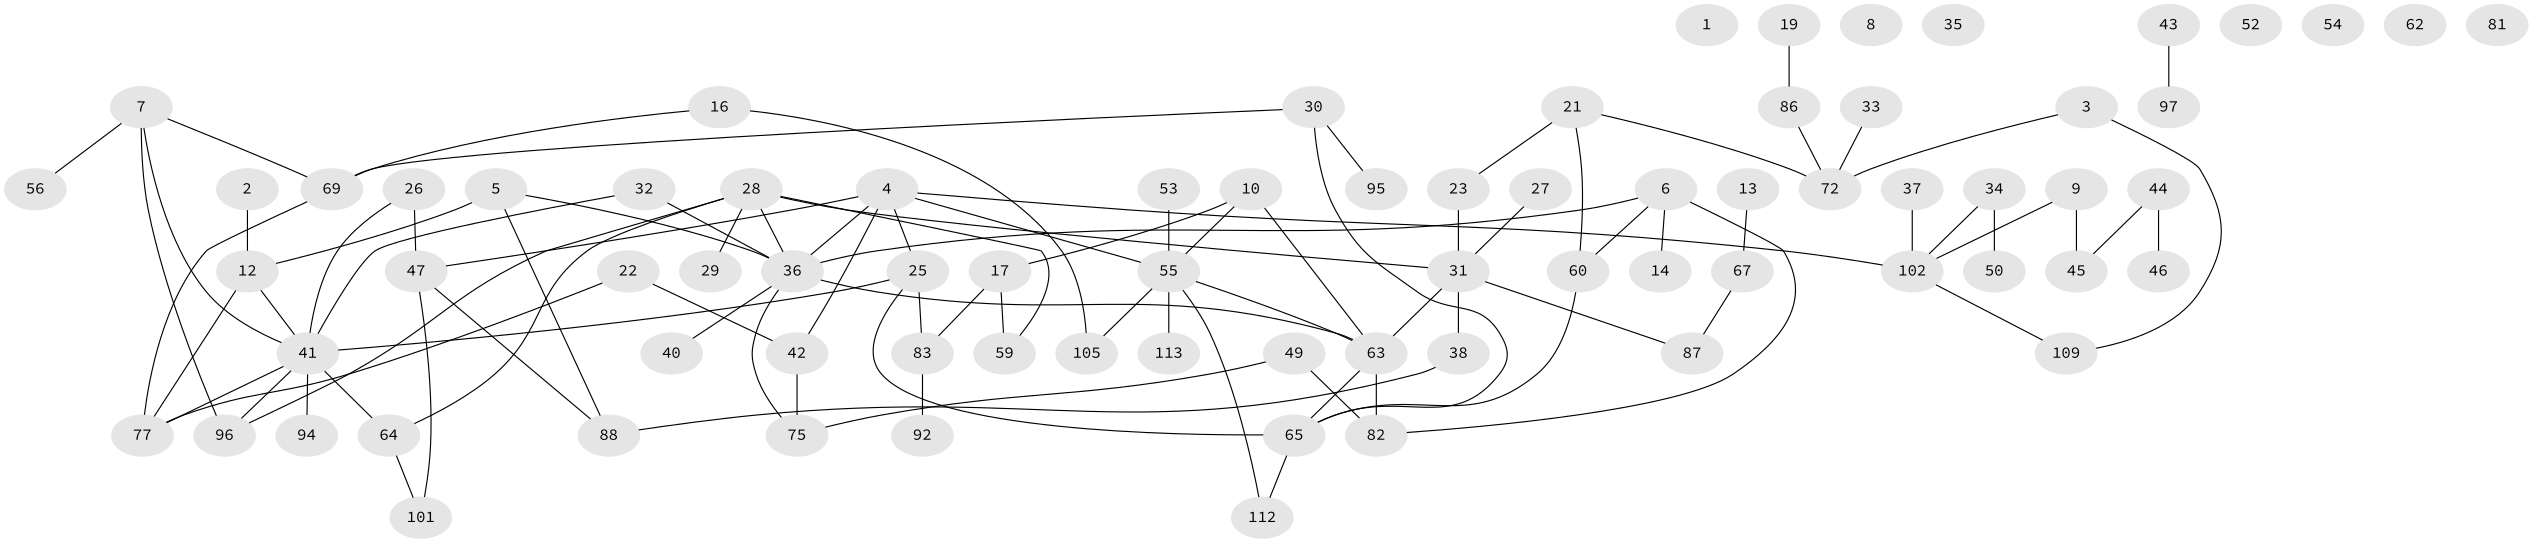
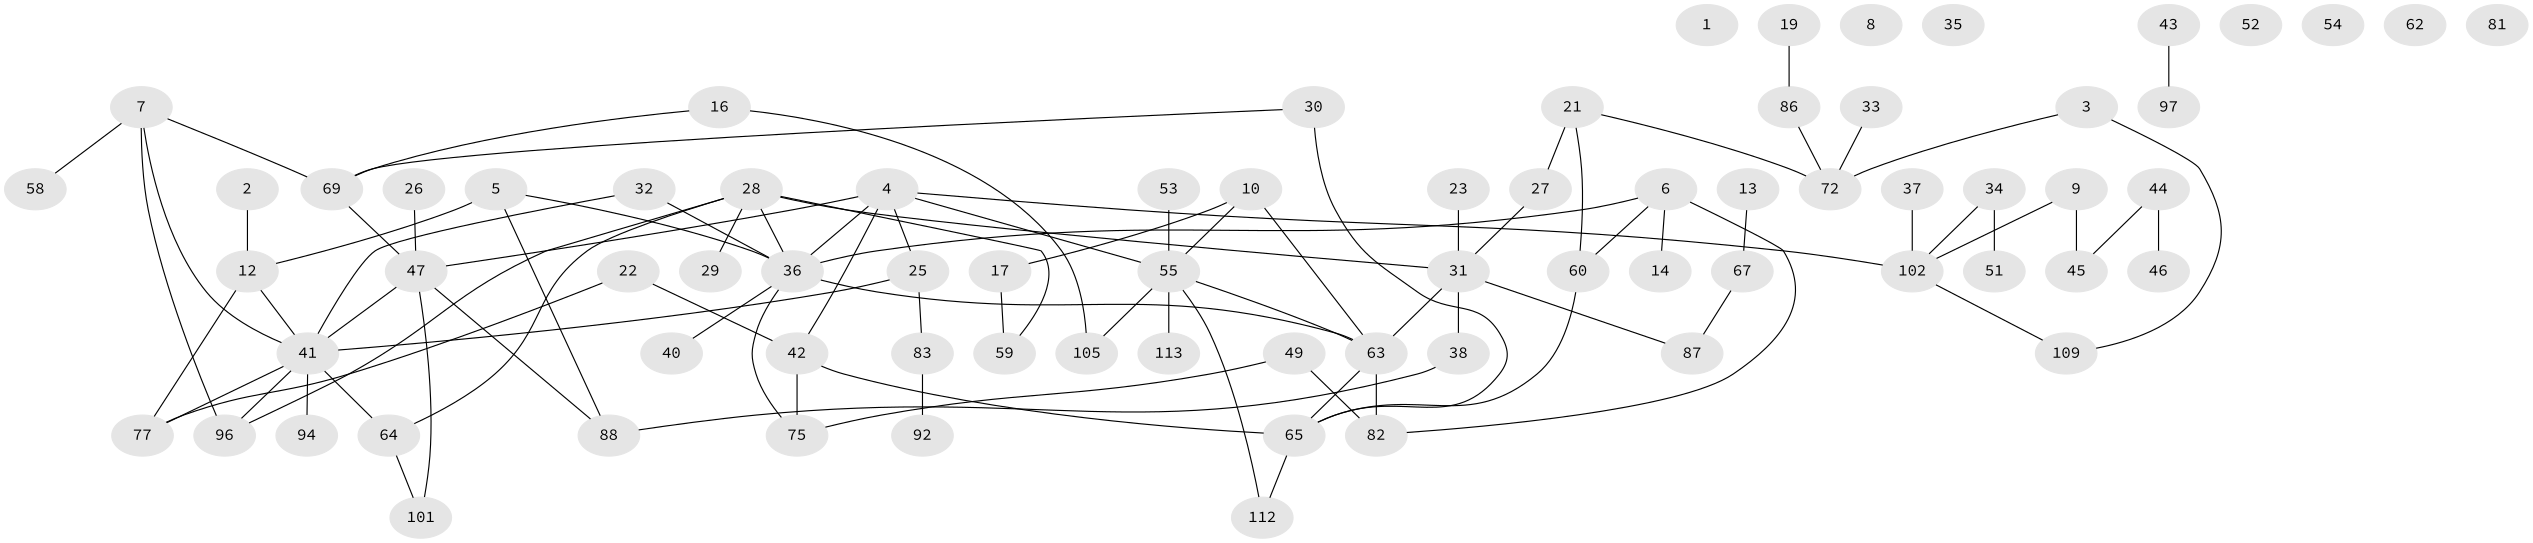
  graph {
    fontname="Source Code Pro"
    node [color=gray90 fontname="Source Code Pro" style=filled]
    edge [fontname="Source Code Pro"]
    1
    12 [super="+99"]
    41 [super="+85"]
    77 [super="+110"]
    2
    72 [super="+73"]
    3
    109
    4 [super="+61"]
    25 [super="+80"]
    36 [super="+76"]
    42 [super="+51"]
    47 [super="+56"]
    55 [super="+94"]
    102
    83 [super="+103"]
    65
    63 [super="+90"]
    40 [super="+78"]
    75 [super="+108"]
    88
    101
    105
    113
    112
    5 [super="+11"]
    6 [super="+111"]
    14
    60
    82
    7 [super="+106"]
-   58 [label=56]
+   58
    69 [super="+89"]
    96
    64
    n36 [label=94]
    8
    9 [super="+15"]
    45 [super="+48"]
    10 [super="+24"]
    17 [super="+18"]
    59
    67 [super="+93"]
    87
    13
    16
    92
    19 [super="+70"]
    86
    27 [super="+100"]
    31 [super="+39"]
    21
    22
    38 [super="+71"]
    23
    26
    28 [super="+68"]
    29
    30 [super="+66"]
-   95
    32 [super="+98"]
    33 [super="+57"]
    34 [super="+91"]
-   50
+   50 [label=51]
    35
    37
    97 [super="+104"]
    43
    44 [super="+79"]
    46
    49 [super="+107"]
    52
    53
    54
    62 [super="+84"]
    81
    12 -- 41
    12 -- 77
    41 -- 77
    41 -- 96
    41 -- 64
    41 -- n36
    2 -- 12
    3 -- 72
    3 -- 109
    4 -- 25
    4 -- 36
    4 -- 42
    4 -- 47
    4 -- 55
    4 -- 102
    25 -- 41
    25 -- 83 [weight=2]
-   25 -- 65
+   42 -- 65
    36 -- 63
    36 -- 40
    36 -- 75
    42 -- 75
    47 -- 88
    47 -- 101
    55 -- 63
    55 -- 105
    55 -- 113
    55 -- 112
    102 -- 109
    83 -- 92
    65 -- 112
    63 -- 65
    63 -- 82
    5 -- 12
    5 -- 36
    5 -- 88
    6 -- 36
    6 -- 14
    6 -- 60
    6 -- 82
    60 -- 65
    7 -- 41
    7 -- 58
    7 -- 69
    7 -- 96
-   69 -- 77
+   69 -- 47
    64 -- 101
    9 -- 102
    9 -- 45
    10 -- 55
    10 -- 63
    10 -- 17
-   17 -- 83
    17 -- 59
    67 -- 87
    13 -- 67
    16 -- 105
    16 -- 69
    19 -- 86
    86 -- 72
    27 -- 31
    31 -- 63
    31 -- 87
    31 -- 38
    21 -- 72
    21 -- 60
-   21 -- 23
+   21 -- 27
    22 -- 77
    22 -- 42 [weight=2]
    38 -- 88
    23 -- 31
-   26 -- 41
+   47 -- 41
    26 -- 47
    28 -- 36
    28 -- 96
    28 -- 64
    28 -- 59
    28 -- 31
    28 -- 29
    30 -- 65
    30 -- 69
-   30 -- 95
    32 -- 41
    32 -- 36
    33 -- 72
    34 -- 102
    34 -- 50
    37 -- 102
    43 -- 97
    44 -- 45
    44 -- 46
    49 -- 75
    49 -- 82
    53 -- 55
  }
